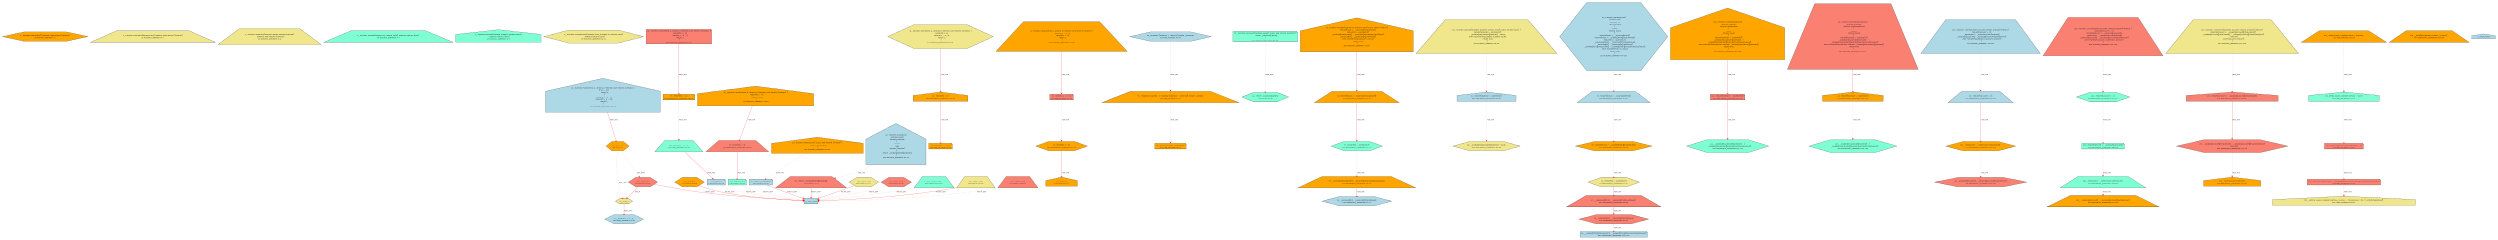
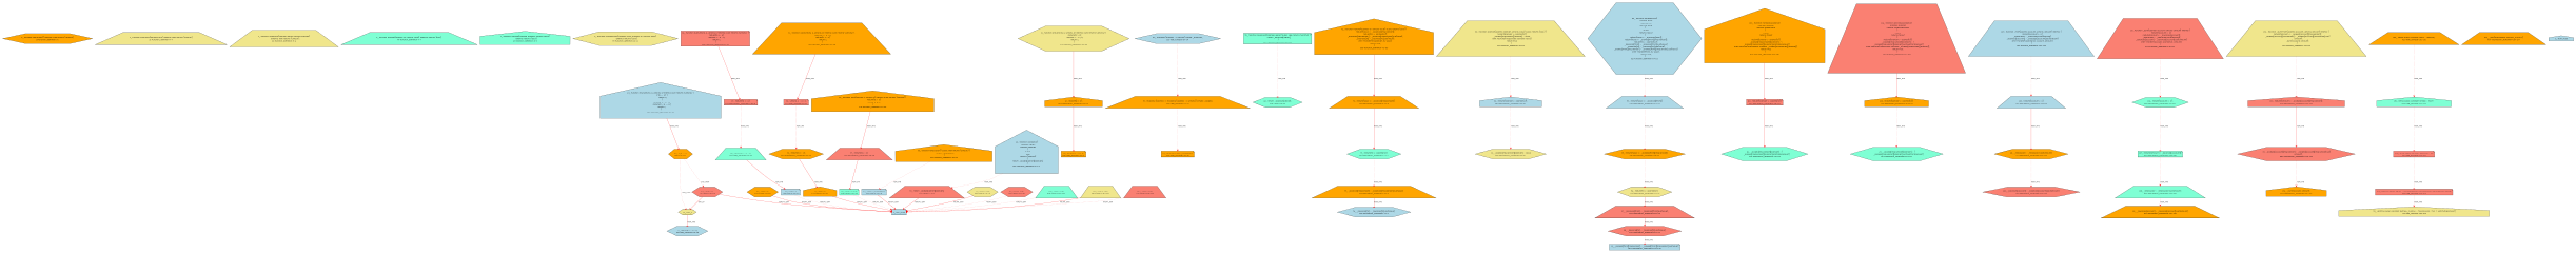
  digraph {
    fontname="Comic Neue"
    node [fillcolor=orange fontname="Comic Neue" shape=hexagon style=filled type_label=expression_statement]
    edge [arrowhead=tee color=red controlflow_type=next_line edge_type=CFG_edge fontname="Comic Neue" style=dotted]
    n1 [label="2_ function totalSupply() external view returns (uint256);\n13-function_definition-3-3" method="totalSupply()" type_label=function_definition]
    n2 [fillcolor=khaki label="3_ function balanceOf(address who) external view returns (uint256);\n21-function_definition-4-4" method="balanceOf(address who)" shape=trapezium type_label=function_definition]
    n3 [fillcolor=khaki label="4_ function allowance(address owner, address spender)\n    external view returns (uint256);\n33-function_definition-5-6" method="allowance(address owner,address spender)" shape=trapezium type_label=function_definition]
    n4 [fillcolor=aquamarine label="6_ function transfer(address to, uint256 value) external returns (bool);\n49-function_definition-7-7" method="transfer(address to,uint256 value)" shape=trapezium type_label=function_definition]
    n5 [fillcolor=aquamarine label="7_ function approve(address spender, uint256 value)\n    external returns (bool);\n64-function_definition-8-9" method="approve(address spender,uint256 value)" shape=house type_label=function_definition]
    n6 [fillcolor=khaki label="9_ function transferFrom(address from, address to, uint256 value)\n    external returns (bool);\n79-function_definition-10-11" method="transferFrom(address from,address to,uint256 value)" type_label=function_definition]
    n7 [fillcolor=lightblue label="23_ function mul(uint256 a, uint256 b) internal pure returns (uint256) {\n    if (a == 0) {\n      return 0;\n    }\n    uint256 c = a * b;\n    require(c / a == b);\n    return c;\n  }\n129-function_definition-24-31" method="mul(uint256 a,uint256 b)" shape=house type_label=function_definition]
    n8 [label="24_ if_a == 0\n146-if-25-27" method="mul(uint256 a,uint256 b)" type_label=if]
    n9 [fillcolor=khaki label="24_ end_if" method="mul(uint256 a,uint256 b)" type_label=end_if]
    n10 [fillcolor=salmon label="25_ return 0;\n151-return-26-26" method="mul(uint256 a,uint256 b)" type_label=return]
    n11 [fillcolor=lightblue label="27_ uint256 c = a * b;\n153-new_variable-28-28" method="mul(uint256 a,uint256 b)" type_label=new_variable]
    n12 [fillcolor=lightblue label="0_ exit_node" shape=note type_label=exit]
    n13 [label="29_ return c;\n170-return-30-30" method="mul(uint256 a,uint256 b)" type_label=return]
    n14 [fillcolor=khaki label="31_ function div(uint256 a, uint256 b) internal pure returns (uint256) {\n    require(b > 0);\n    uint256 c = a / b;\n    return c;\n  }\n172-function_definition-32-36" method="div(uint256 a,uint256 b)" type_label=function_definition]
    n15 [label="32_ require(b > 0);\n189-expression_statement-33-33" method="div(uint256 a,uint256 b)" shape=house]
    n16 [label="33_ uint256 c = a / b;\n196-new_variable-34-34" method="div(uint256 a,uint256 b)" shape=note type_label=new_variable]
    n17 [fillcolor=salmon label="36_ function sub(uint256 a, uint256 b) internal pure returns (uint256) {\n    require(b <= a);\n    uint256 c = a - b;\n    return c;\n  }\n206-function_definition-37-41" method="sub(uint256 a,uint256 b)" shape=note type_label=function_definition]
-   n18 [label="37_ require(b <= a);\n223-expression_statement-38-38" method="sub(uint256 a,uint256 b)" shape=note]
+   n18 [fillcolor=salmon label="37_ require(b <= a);\n223-expression_statement-38-38" method="sub(uint256 a,uint256 b)" shape=note]
    n19 [fillcolor=aquamarine label="38_ uint256 c = a - b;\n230-new_variable-39-39" method="sub(uint256 a,uint256 b)" shape=trapezium type_label=new_variable]
    n20 [fillcolor=lightblue label="39_ return c;\n238-return-40-40" method="sub(uint256 a,uint256 b)" shape=note type_label=return]
    n21 [label="41_ function add(uint256 a, uint256 b) internal pure returns (uint256) {\n    uint256 c = a + b;\n    require(c >= a);\n    return c;\n  }\n240-function_definition-42-46" method="add(uint256 a,uint256 b)" shape=trapezium type_label=function_definition]
    n22 [fillcolor=salmon label="42_ uint256 c = a + b;\n257-new_variable-43-43" method="add(uint256 a,uint256 b)" shape=note type_label=new_variable]
    n23 [label="43_ require(c >= a);\n265-expression_statement-44-44" method="add(uint256 a,uint256 b)"]
    n24 [label="44_ return c;\n272-return-45-45" method="add(uint256 a,uint256 b)" shape=house type_label=return]
    n25 [label="46_ function mod(uint256 a, uint256 b) internal pure returns (uint256) {\n    require(b != 0);\n    return a % b;\n  }\n274-function_definition-47-50" method="mod(uint256 a,uint256 b)" shape=house type_label=function_definition]
    n26 [fillcolor=salmon label="47_ require(b != 0);\n291-expression_statement-48-48" method="mod(uint256 a,uint256 b)" shape=trapezium]
    n27 [fillcolor=aquamarine label="48_ return a % b;\n298-return-49-49" method="mod(uint256 a,uint256 b)" shape=note type_label=return]
    n28 [fillcolor=lightblue label="53_ mapping (address => uint256) private _balances;\n313-new_variable-54-54" type_label=new_variable]
    n29 [label="54_ mapping (address => mapping (address => uint256)) private _allowed;\n320-new_variable-55-55" shape=trapezium type_label=new_variable]
    n30 [label="55_ uint256 private _totalSupply;\n329-new_variable-56-56" shape=note type_label=new_variable]
    n31 [label="56_ function totalSupply() public view returns (uint256) {\n    return _totalSupply;\n  }\n334-function_definition-57-59" method="totalSupply()" shape=house type_label=function_definition]
    n32 [fillcolor=lightblue label="57_ return _totalSupply;\n343-return-58-58" method="totalSupply()" shape=note type_label=return]
    n33 [fillcolor=aquamarine label="59_ function balanceOf(address owner) public view returns (uint256) {\n    return _balances[owner];\n  }\n345-function_definition-60-62" method="balanceOf(address owner)" shape=note type_label=function_definition]
    n34 [fillcolor=aquamarine label="60_ return _balances[owner];\n358-return-61-61" method="balanceOf(address owner)" type_label=return]
    n35 [fillcolor=lightblue label="62_ function allowance(\n    address owner,\n    address spender\n   )\n    public\n    view\n    returns (uint256)\n  {\n    return _allowed[owner][spender];\n  }\n362-function_definition-63-72" method="allowance(address owner,address spender)" shape=house type_label=function_definition]
    n36 [fillcolor=salmon label="70_ return _allowed[owner][spender];\n379-return-71-71" method="allowance(address owner,address spender)" shape=trapezium type_label=return]
    n37 [label="72_ function transfer(address to, uint256 value) public returns (bool) {\n    require(value <= _balances[msg.sender]);\n    require(to != address(0));\n    _balances[msg.sender] = _balances[msg.sender].sub(value);\n    _balances[to] = _balances[to].add(value);\n    emit Transfer(msg.sender, to, value);\n    return true;\n  }\n385-function_definition-73-80" method="transfer(address to,uint256 value)" shape=house type_label=function_definition]
    n38 [label="73_ require(value <= _balances[msg.sender]);\n401-expression_statement-74-74" method="transfer(address to,uint256 value)" shape=trapezium]
    n39 [fillcolor=aquamarine label="74_ require(to != address(0));\n412-expression_statement-75-75" method="transfer(address to,uint256 value)"]
    n40 [label="75_ _balances[msg.sender] = _balances[msg.sender].sub(value);\n421-expression_statement-76-76" method="transfer(address to,uint256 value)" shape=trapezium]
    n41 [fillcolor=lightblue label="76_ _balances[to] = _balances[to].add(value);\n438-expression_statement-77-77" method="transfer(address to,uint256 value)"]
    n42 [fillcolor=khaki label="78_ return true;\n461-return-79-79" method="transfer(address to,uint256 value)" type_label=return]
    n43 [fillcolor=khaki label="80_ function approve(address spender, uint256 value) public returns (bool) {\n    require(spender != address(0));\n    _allowed[msg.sender][spender] = value;\n    emit Approval(msg.sender, spender, value);\n    return true;\n  }\n464-function_definition-81-86" method="approve(address spender,uint256 value)" shape=trapezium type_label=function_definition]
    n44 [fillcolor=lightblue label="81_ require(spender != address(0));\n480-expression_statement-82-82" method="approve(address spender,uint256 value)" shape=house]
    n45 [fillcolor=khaki label="82_ _allowed[msg.sender][spender] = value;\n489-expression_statement-83-83" method="approve(address spender,uint256 value)"]
    n46 [fillcolor=salmon label="84_ return true;\n509-return-85-85" method="approve(address spender,uint256 value)" type_label=return]
    n47 [fillcolor=lightblue label="86_ function transferFrom(\n    address from,\n    address to,\n    uint256 value\n  )\n    public\n    returns (bool)\n  {\n    require(value <= _balances[from]);\n    require(value <= _allowed[from][msg.sender]);\n    require(to != address(0));\n    _balances[from] = _balances[from].sub(value);\n    _balances[to] = _balances[to].add(value);\n    _allowed[from][msg.sender] = _allowed[from][msg.sender].sub(value);\n    emit Transfer(from, to, value);\n    return true;\n  }\n512-function_definition-87-103" method="transferFrom(address from,address to,uint256 value)" type_label=function_definition]
    n48 [fillcolor=lightblue label="94_ require(value <= _balances[from]);\n532-expression_statement-95-95" method="transferFrom(address from,address to,uint256 value)" shape=trapezium]
    n49 [label="95_ require(value <= _allowed[from][msg.sender]);\n541-expression_statement-96-96" method="transferFrom(address from,address to,uint256 value)"]
    n50 [fillcolor=khaki label="96_ require(to != address(0));\n554-expression_statement-97-97" method="transferFrom(address from,address to,uint256 value)"]
    n51 [fillcolor=salmon label="97_ _balances[from] = _balances[from].sub(value);\n563-expression_statement-98-98" method="transferFrom(address from,address to,uint256 value)" shape=trapezium]
    n52 [fillcolor=salmon label="98_ _balances[to] = _balances[to].add(value);\n576-expression_statement-99-99" method="transferFrom(address from,address to,uint256 value)"]
    n53 [fillcolor=lightblue label="99_ _allowed[from][msg.sender] = _allowed[from][msg.sender].sub(value);\n589-expression_statement-100-100" method="transferFrom(address from,address to,uint256 value)" shape=note]
    n54 [fillcolor=aquamarine label="101_ return true;\n618-return-102-102" method="transferFrom(address from,address to,uint256 value)" shape=trapezium type_label=return]
    n55 [label="103_ function increaseAllowance(\n    address spender,\n    uint256 addedValue\n  )\n    public\n    returns (bool)\n  {\n    require(spender != address(0));\n    _allowed[msg.sender][spender] = (\n      _allowed[msg.sender][spender].add(addedValue));\n    emit Approval(msg.sender, spender, _allowed[msg.sender][spender]);\n    return true;\n  }\n621-function_definition-104-116" method="increaseAllowance(address spender,uint256 addedValue)" shape=house type_label=function_definition]
    n56 [fillcolor=salmon label="110_ require(spender != address(0));\n637-expression_statement-111-111" method="increaseAllowance(address spender,uint256 addedValue)" shape=note]
    n57 [fillcolor=aquamarine label="111_ _allowed[msg.sender][spender] = (\n      _allowed[msg.sender][spender].add(addedValue));\n646-expression_statement-112-113" method="increaseAllowance(address spender,uint256 addedValue)"]
    n58 [fillcolor=khaki label="114_ return true;\n684-return-115-115" method="increaseAllowance(address spender,uint256 addedValue)" shape=trapezium type_label=return]
    n59 [fillcolor=salmon label="116_ function decreaseAllowance(\n    address spender,\n    uint256 subtractedValue\n  )\n    public\n    returns (bool)\n  {\n    require(spender != address(0));\n    _allowed[msg.sender][spender] = (\n      _allowed[msg.sender][spender].sub(subtractedValue));\n    emit Approval(msg.sender, spender, _allowed[msg.sender][spender]);\n    return true;\n  }\n687-function_definition-117-129" method="decreaseAllowance(address spender,uint256 subtractedValue)" shape=trapezium type_label=function_definition]
    n60 [label="123_ require(spender != address(0));\n703-expression_statement-124-124" method="decreaseAllowance(address spender,uint256 subtractedValue)" shape=house]
    n61 [fillcolor=aquamarine label="124_ _allowed[msg.sender][spender] = (\n      _allowed[msg.sender][spender].sub(subtractedValue));\n712-expression_statement-125-126" method="decreaseAllowance(address spender,uint256 subtractedValue)"]
    n62 [fillcolor=salmon label="127_ return true;\n750-return-128-128" method="decreaseAllowance(address spender,uint256 subtractedValue)" shape=trapezium type_label=return]
    n63 [fillcolor=lightblue label="129_ function _mint(address account, uint256 amount) internal {\n    require(account != 0);\n    _totalSupply = _totalSupply.add(amount);\n    _balances[account] = _balances[account].add(amount);\n    emit Transfer(address(0), account, amount);\n  }\n753-function_definition-130-135" method="_mint(address account,uint256 amount)" shape=trapezium type_label=function_definition]
    n64 [fillcolor=lightblue label="130_ require(account != 0);\n765-expression_statement-131-131" method="_mint(address account,uint256 amount)" shape=trapezium]
    n65 [label="131_ _totalSupply = _totalSupply.add(amount);\n772-expression_statement-132-132" method="_mint(address account,uint256 amount)"]
    n66 [fillcolor=salmon label="132_ _balances[account] = _balances[account].add(amount);\n781-expression_statement-133-133" method="_mint(address account,uint256 amount)"]
    n67 [fillcolor=salmon label="135_ function _burn(address account, uint256 amount) internal {\n    require(account != 0);\n    require(amount <= _balances[account]);\n    _totalSupply = _totalSupply.sub(amount);\n    _balances[account] = _balances[account].sub(amount);\n    emit Transfer(account, address(0), amount);\n  }\n804-function_definition-136-142" method="_burn(address account,uint256 amount)" shape=trapezium type_label=function_definition]
    n68 [fillcolor=aquamarine label="136_ require(account != 0);\n816-expression_statement-137-137" method="_burn(address account,uint256 amount)"]
    n69 [fillcolor=aquamarine label="137_ require(amount <= _balances[account]);\n823-expression_statement-138-138" method="_burn(address account,uint256 amount)" shape=note]
    n70 [fillcolor=aquamarine label="138_ _totalSupply = _totalSupply.sub(amount);\n832-expression_statement-139-139" method="_burn(address account,uint256 amount)" shape=trapezium]
    n71 [label="139_ _balances[account] = _balances[account].sub(amount);\n841-expression_statement-140-140" method="_burn(address account,uint256 amount)" shape=trapezium]
    n72 [fillcolor=khaki label="142_ function _burnFrom(address account, uint256 amount) internal {\n    require(amount <= _allowed[account][msg.sender]);\n    _allowed[account][msg.sender] = _allowed[account][msg.sender].sub(\n      amount);\n    _burn(account, amount);\n  }\n864-function_definition-143-148" method="_burnFrom(address account,uint256 amount)" shape=trapezium type_label=function_definition]
    n73 [fillcolor=salmon label="143_ require(amount <= _allowed[account][msg.sender]);\n876-expression_statement-144-144" method="_burnFrom(address account,uint256 amount)" shape=house]
    n74 [fillcolor=salmon label="144_ _allowed[account][msg.sender] = _allowed[account][msg.sender].sub(\n      amount);\n889-expression_statement-145-146" method="_burnFrom(address account,uint256 amount)"]
    n75 [label="146_ _burn(account, amount);\n910-expression_statement-147-147" method="_burnFrom(address account,uint256 amount)" shape=house]
    n76 [label="150_ string public constant name = \"BitCore\";\n923-new_variable-151-151" shape=trapezium type_label=new_variable]
    n77 [fillcolor=aquamarine label="151_ string public constant symbol = \"BCT\";\n930-new_variable-152-152" shape=house type_label=new_variable]
    n78 [fillcolor=salmon label="152_ uint8 public constant decimals = 18;\n937-new_variable-153-153" shape=note type_label=new_variable]
    n79 [fillcolor=salmon label="153_ address public owner = 0x50eE326cBF5802231CC13fFf8e69ADCd271eb111;\n943-new_variable-154-154" shape=note type_label=new_variable]
    n80 [fillcolor=khaki label="154_ uint256 public constant INITIAL_SUPPLY = 500000000 * (10 ** uint256(decimals));\n949-new_variable-155-155" shape=house type_label=new_variable]
    n81 [label="156_ _mint(msg.sender, INITIAL_SUPPLY);\n964-expression_statement-157-157" shape=trapezium]
    n82 [fillcolor=lightblue label="0_ start_node" shape=house type_label=start]
    n7 -> n8 [label=next_line style=solid]
    n8 -> n9 [controlflow_type=neg_next label=neg_next]
    n8 -> n10 [arrowhead=vee controlflow_type=pos_next label=pos_next]
    n9 -> n11 [label=next_line style=solid]
    n10 -> n9 [controlflow_type=end_if label=end_if style=solid]
    n10 -> n12 [controlflow_type=return_exit label=return_exit style=solid]
    n13 -> n12 [arrowhead=vee controlflow_type=return_exit label=return_exit style=solid]
    n14 -> n15 [label=next_line style=solid]
    n15 -> n16 [label=next_line style=solid]
    n17 -> n18 [label=next_line style=solid]
    n18 -> n19 [arrowhead=vee label=next_line]
    n19 -> n20 [arrowhead=vee label=next_line style=solid]
    n20 -> n12 [controlflow_type=return_exit label=return_exit]
    n21 -> n22 [arrowhead=vee label=next_line style=solid]
    n22 -> n23 [arrowhead=vee label=next_line]
    n23 -> n24 [label=next_line style=solid]
+   n24 -> n12 [controlflow_type=return_exit label=return_exit style=solid]
    n25 -> n26 [label=next_line style=solid]
    n26 -> n27 [label=next_line style=solid]
    n27 -> n12 [arrowhead=vee controlflow_type=return_exit label=return_exit]
    n28 -> n29 [arrowhead=vee label=next_line]
    n29 -> n30 [arrowhead=vee label=next_line]
    n31 -> n32 [label=next_line]
    n32 -> n12 [arrowhead=vee controlflow_type=return_exit label=return_exit style=solid]
    n33 -> n34 [label=next_line]
    n35 -> n36 [arrowhead=vee label=next_line]
    n36 -> n12 [arrowhead=vee controlflow_type=return_exit label=return_exit style=solid]
    n37 -> n38 [arrowhead=vee label=next_line style=solid]
    n38 -> n39 [arrowhead=vee label=next_line style=solid]
    n39 -> n40 [label=next_line]
    n40 -> n41 [label=next_line style=solid]
    n42 -> n12 [controlflow_type=return_exit label=return_exit style=solid]
    n43 -> n44 [arrowhead=vee label=next_line]
    n44 -> n45 [arrowhead=vee label=next_line]
    n46 -> n12 [arrowhead=vee controlflow_type=return_exit label=return_exit]
    n47 -> n48 [label=next_line]
    n48 -> n49 [label=next_line]
    n49 -> n50 [label=next_line]
    n50 -> n51 [label=next_line style=solid]
    n51 -> n52 [arrowhead=vee label=next_line style=solid]
    n52 -> n53 [label=next_line]
    n54 -> n12 [controlflow_type=return_exit label=return_exit]
    n55 -> n56 [label=next_line style=solid]
    n56 -> n57 [arrowhead=vee label=next_line style=solid]
    n58 -> n12 [controlflow_type=return_exit label=return_exit style=solid]
    n59 -> n60 [label=next_line style=solid]
    n60 -> n61 [arrowhead=vee label=next_line]
    n62 -> n12 [controlflow_type=return_exit label=return_exit]
    n63 -> n64 [arrowhead=vee label=next_line]
    n64 -> n65 [label=next_line style=solid]
    n65 -> n66 [arrowhead=vee label=next_line]
    n67 -> n68 [arrowhead=vee label=next_line]
    n68 -> n69 [label=next_line]
    n69 -> n70 [arrowhead=vee label=next_line]
    n70 -> n71 [arrowhead=vee label=next_line]
    n72 -> n73 [label=next_line]
    n73 -> n74 [arrowhead=vee label=next_line style=solid]
    n74 -> n75 [arrowhead=vee label=next_line]
    n76 -> n77 [arrowhead=vee label=next_line]
    n77 -> n78 [label=next_line]
    n78 -> n79 [label=next_line]
    n79 -> n80 [arrowhead=vee label=next_line]
  }
